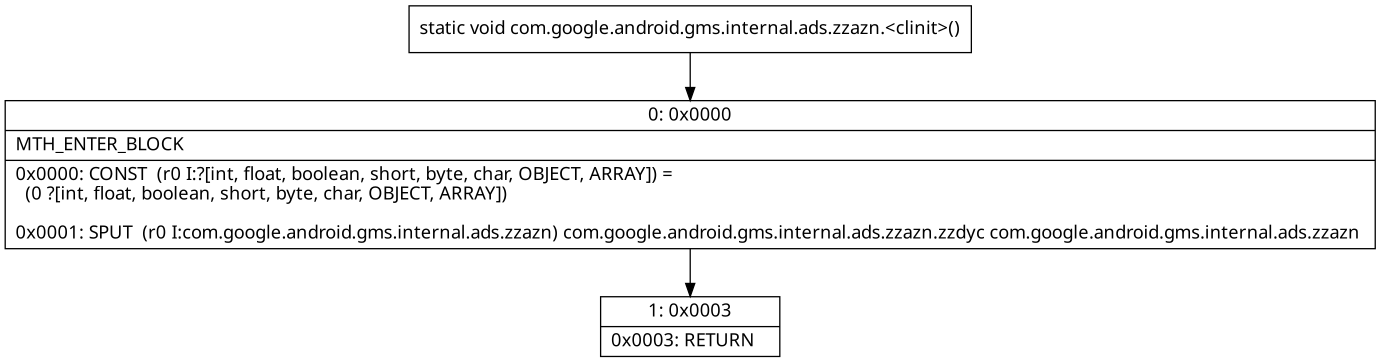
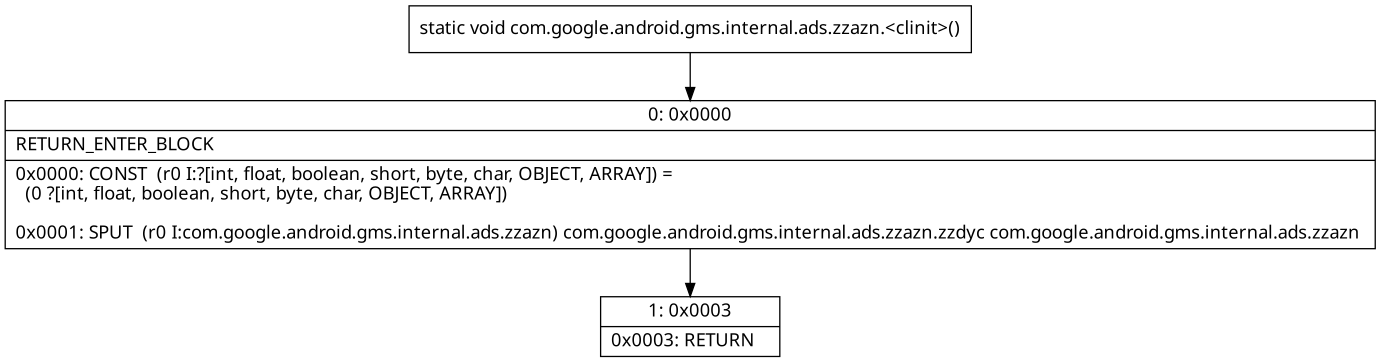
  digraph {
    fontname="Noto Sans"
    node [shape=record fontname="Noto Sans"]
    edge [fontname="Noto Sans"]
-   n1 [label="{0\:\ 0x0000|MTH_ENTER_BLOCK\l|0x0000: CONST  (r0 I:?[int, float, boolean, short, byte, char, OBJECT, ARRAY]) = \l  (0 ?[int, float, boolean, short, byte, char, OBJECT, ARRAY])\l \l0x0001: SPUT  (r0 I:com.google.android.gms.internal.ads.zzazn) com.google.android.gms.internal.ads.zzazn.zzdyc com.google.android.gms.internal.ads.zzazn \l}"]
+   n1 [label="{0\:\ 0x0000|RETURN_ENTER_BLOCK\l|0x0000: CONST  (r0 I:?[int, float, boolean, short, byte, char, OBJECT, ARRAY]) = \l  (0 ?[int, float, boolean, short, byte, char, OBJECT, ARRAY])\l \l0x0001: SPUT  (r0 I:com.google.android.gms.internal.ads.zzazn) com.google.android.gms.internal.ads.zzazn.zzdyc com.google.android.gms.internal.ads.zzazn \l}"]
    n2 [label="{1\:\ 0x0003|0x0003: RETURN   \l}"]
    n3 [label="{static void com.google.android.gms.internal.ads.zzazn.\<clinit\>() }"]
    n1 -> n2
    n3 -> n1
  }
